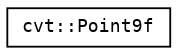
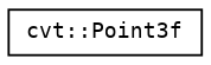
  digraph {
    rankdir=LR
    fontname="DejaVu Sans Mono"
-   n1 [color=black fillcolor=white fontname="DejaVu Sans Mono" fontsize=10 height=0.2 label="cvt::Point9f" shape=record style=filled width=0.4]
+   n1 [color=black fillcolor=white fontname="DejaVu Sans Mono" fontsize=10 height=0.2 label="cvt::Point3f" shape=record style=filled width=0.4]
  }
